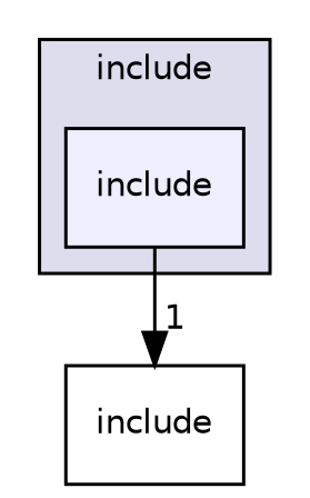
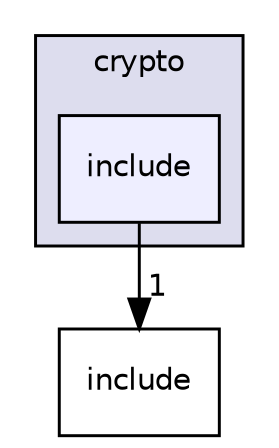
  digraph {
    compound=true
    node [fontname=Helvetica fontsize=10 shape=box]
    n1 [fillcolor="#eeeeff" label=include pencolor=black style=filled]
    n2 [label=include]
    subgraph cluster_1 {
      bgcolor="#ddddee"
      fontname=Helvetica
      fontsize=10
-     label=include
+     label=crypto
      pencolor=black
      n1
    }
    n1 -> n2 [headlabel=1 labeldistance=1.5 labelfontname=Helvetica labelfontsize=10]
  }
